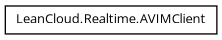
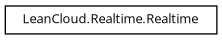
  digraph {
    rankdir=LR
    fontname="Open Sans"
-   n1 [color=black fillcolor=white fontname="Open Sans" fontsize=10 height=0.2 label="LeanCloud.Realtime.AVIMClient" shape=record style=filled width=0.4]
+   n1 [color=black fillcolor=white fontname="Open Sans" fontsize=10 height=0.2 label="LeanCloud.Realtime.Realtime" shape=record style=filled width=0.4]
  }
